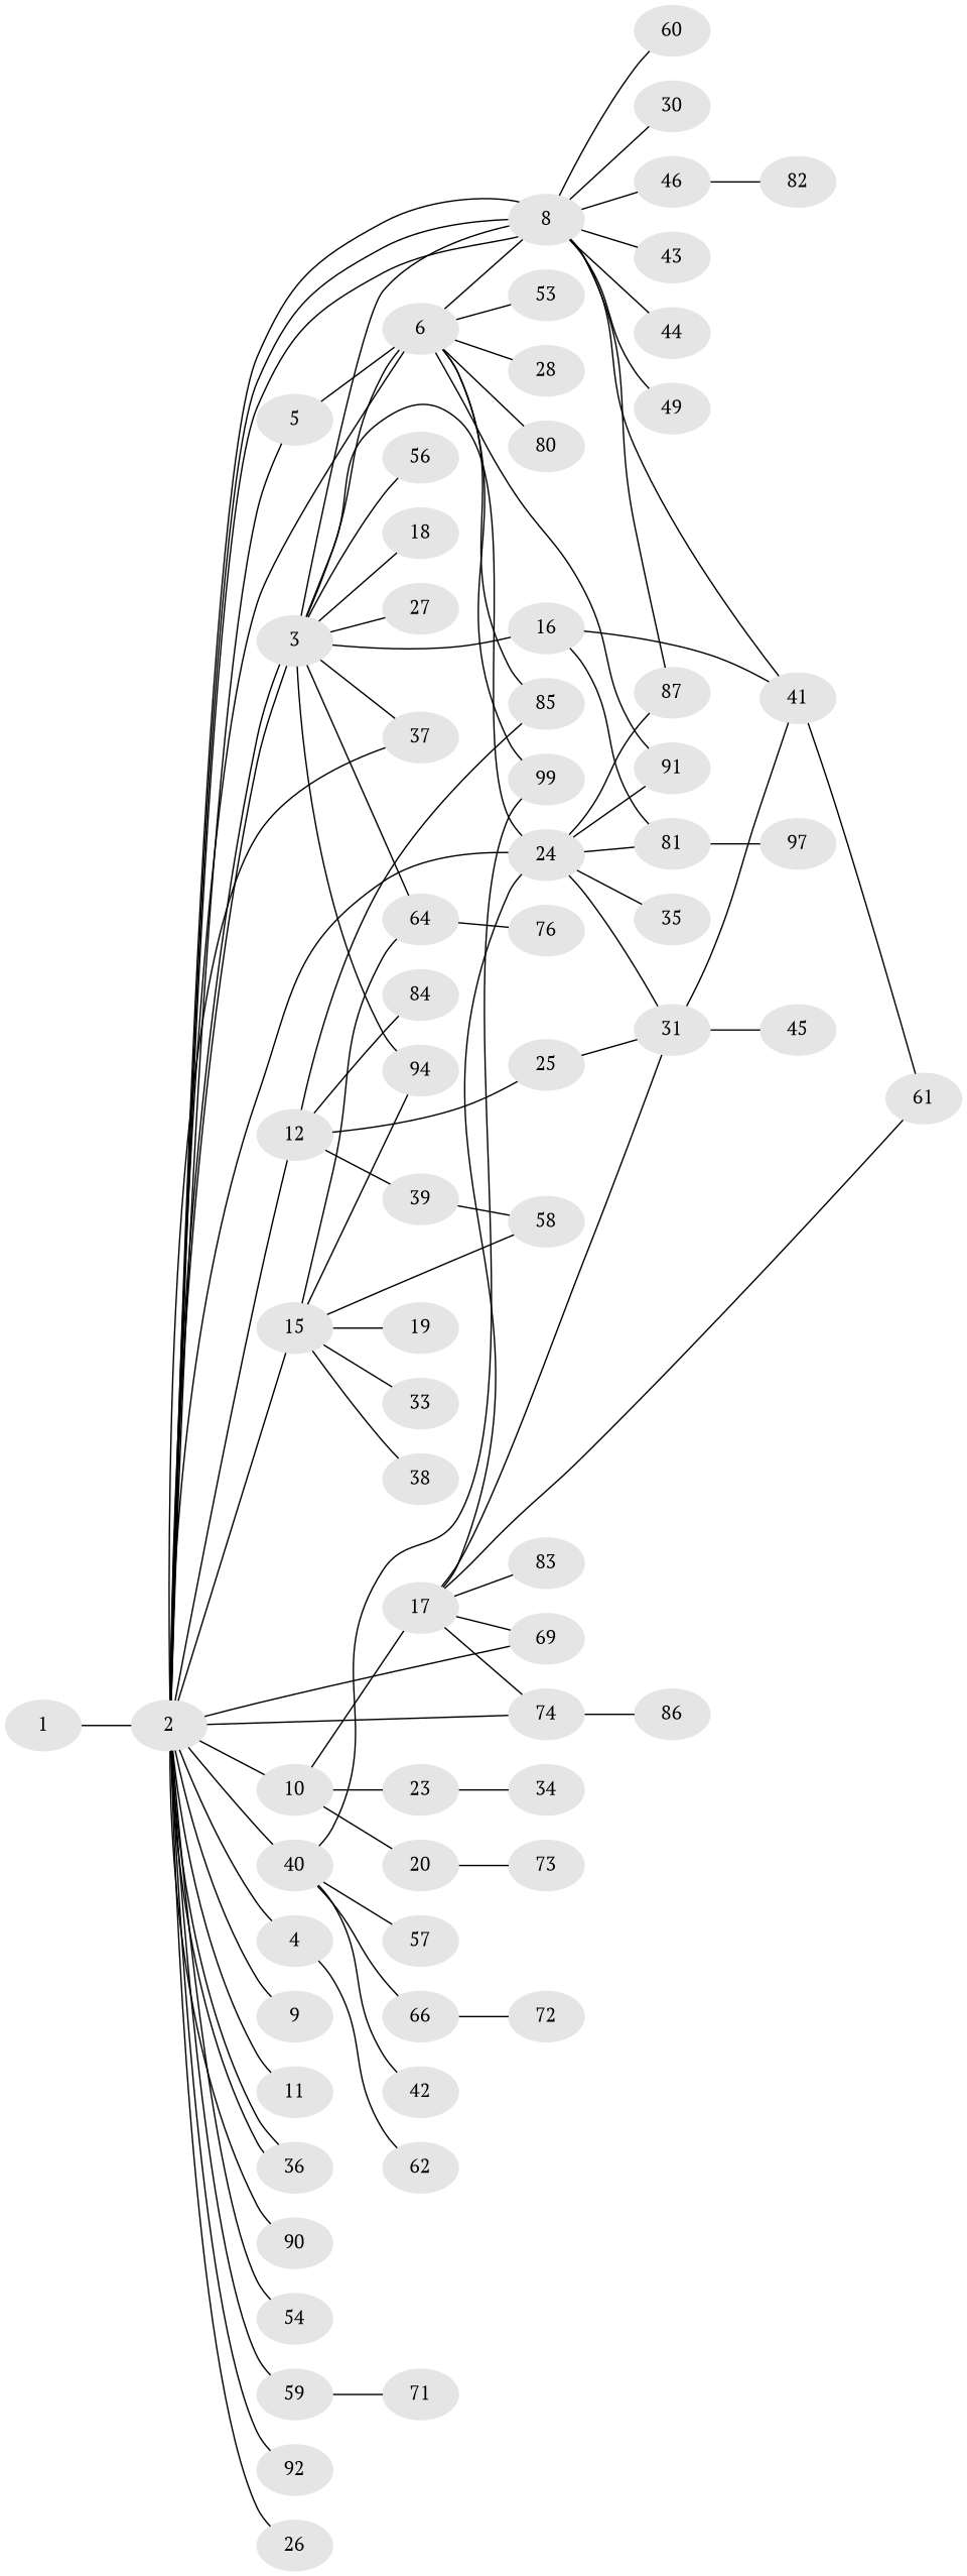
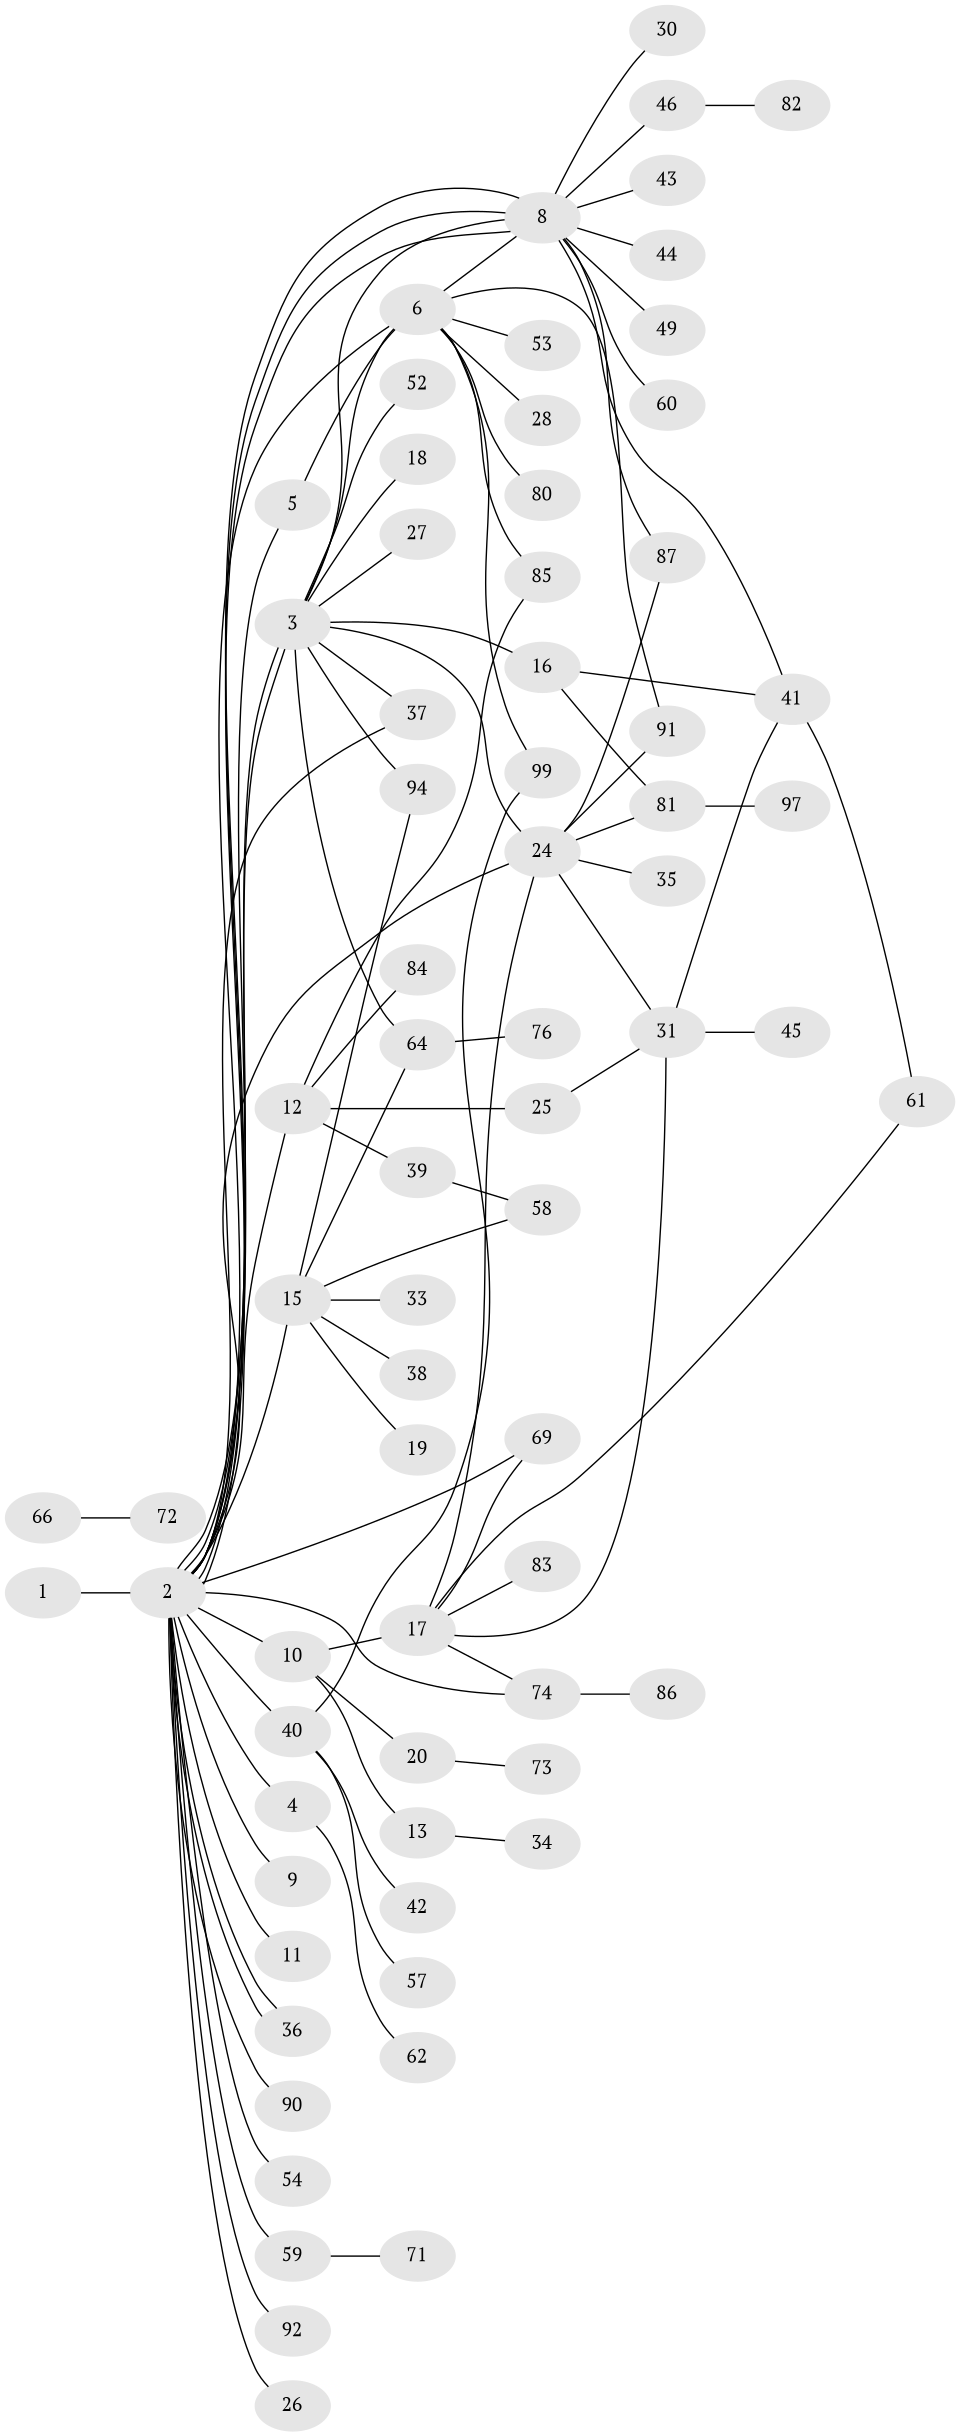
  graph {
    fontname="PT Serif"
    rankdir=LR
    node [color=gray90 fontname="PT Serif" style=filled]
    edge [fontname="PT Serif"]
    1 [super="+68"]
    2 [super="+23"]
    3 [super="+22"]
    4
    5
    6 [super="+7"]
    8 [super="+32"]
    9
    10
    11
    12 [super="+14"]
    15 [super="+95"]
    24 [super="+26"]
    36 [super="+90"]
    37 [super="+48"]
    40 [super="+47"]
    n17 [label=90]
    54
    59
    69
    74 [super="+75"]
    92
    n23 [label=26]
    16 [super="+77"]
    18
    27
-   56
+   56 [label=52]
    64 [super="+67"]
    94
    62
    53
    28
    80
    85
    91
    99
    30
    41 [super="+52"]
    43
    44 [super="+70"]
    46 [super="+78"]
    49
    60
    87
-   13 [super="+19" label=23]
+   13 [super="+19"]
    17 [super="+55"]
    20 [super="+51"]
    25 [super="+65"]
    39 [super="+101"]
    84
    n51 [label=19]
    33 [super="+100"]
    38
    58 [super="+79"]
    81
    31 [super="+88"]
    35
    42 [super="+89"]
    57
    66
    71
    86
    76
    61
    82
    34
    83
    73
    97 [super="+98"]
    45 [super="+63"]
    72
    1 -- 2
    2 -- 3
    2 -- 3
    2 -- 4
    2 -- 5
    2 -- 6
    2 -- 8
    2 -- 8
    2 -- 8
    2 -- 9
    2 -- 10
    2 -- 11
    2 -- 12
    2 -- 15
    2 -- 24
    2 -- 36
    2 -- 36
    2 -- 37
    2 -- 40
    2 -- n17
    2 -- 54
    2 -- 59
    2 -- 69
    2 -- 74
    2 -- 92
    2 -- n23
    3 -- 6
    3 -- 8
    3 -- 24
    3 -- 37
    3 -- 16
    3 -- 18
    3 -- 27
    3 -- 56
    3 -- 64
    3 -- 94
    4 -- 62
    5 -- 6
    6 -- 8
    6 -- 53
    6 -- 28
    6 -- 80
    6 -- 85
    6 -- 91
    6 -- 99
    8 -- 30
    8 -- 41
    8 -- 43
    8 -- 44
    8 -- 46
    8 -- 49
    8 -- 60
    8 -- 87
    10 -- 13
    10 -- 17
    10 -- 20
    12 -- 85
    12 -- 25
    12 -- 39
    12 -- 84
    15 -- 64
    15 -- 94
    15 -- n51
    15 -- 33
    15 -- 38
    15 -- 58
    24 -- 91
    24 -- 87
    24 -- 81
    24 -- 31
    24 -- 35
    40 -- 99
    40 -- 42
    40 -- 57
-   40 -- 66
    59 -- 71
    74 -- 86
    16 -- 41
    16 -- 81
    64 -- 76
    41 -- 61
    46 -- 82
    13 -- 34
    17 -- 24
    17 -- 69
    17 -- 74
    17 -- 31
    17 -- 61
    17 -- 83
    20 -- 73
    25 -- 31
    39 -- 58
    81 -- 97
    31 -- 41
    31 -- 45
    66 -- 72
  }
